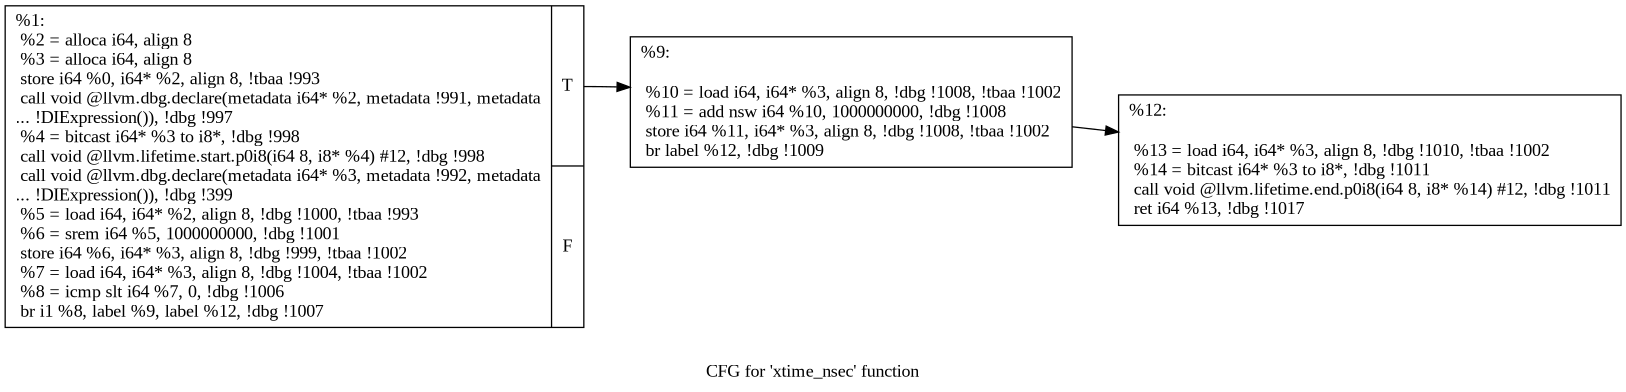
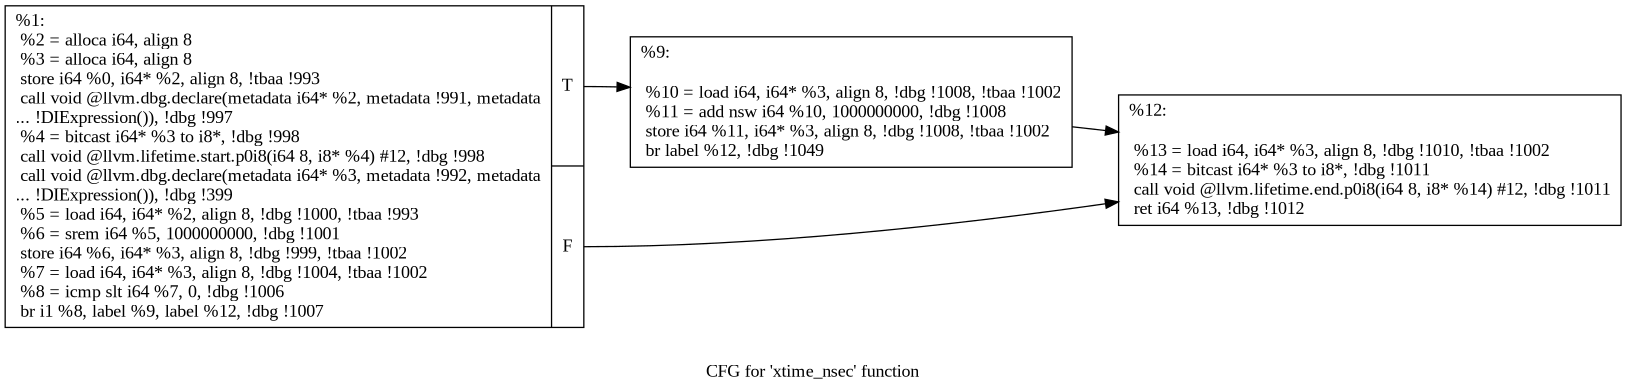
  digraph {
    fontname="Liberation Serif"
    label="CFG for 'xtime_nsec' function"
    rankdir=LR
    node [fontname="Liberation Serif" shape=record]
    edge [fontname="Liberation Serif"]
    n1 [label="{%1:\l  %2 = alloca i64, align 8\l  %3 = alloca i64, align 8\l  store i64 %0, i64* %2, align 8, !tbaa !993\l  call void @llvm.dbg.declare(metadata i64* %2, metadata !991, metadata\l... !DIExpression()), !dbg !997\l  %4 = bitcast i64* %3 to i8*, !dbg !998\l  call void @llvm.lifetime.start.p0i8(i64 8, i8* %4) #12, !dbg !998\l  call void @llvm.dbg.declare(metadata i64* %3, metadata !992, metadata\l... !DIExpression()), !dbg !399\l  %5 = load i64, i64* %2, align 8, !dbg !1000, !tbaa !993\l  %6 = srem i64 %5, 1000000000, !dbg !1001\l  store i64 %6, i64* %3, align 8, !dbg !999, !tbaa !1002\l  %7 = load i64, i64* %3, align 8, !dbg !1004, !tbaa !1002\l  %8 = icmp slt i64 %7, 0, !dbg !1006\l  br i1 %8, label %9, label %12, !dbg !1007\l|{<s0>T|<s1>F}}"]
-   n2 [label="{%9:\l\l  %10 = load i64, i64* %3, align 8, !dbg !1008, !tbaa !1002\l  %11 = add nsw i64 %10, 1000000000, !dbg !1008\l  store i64 %11, i64* %3, align 8, !dbg !1008, !tbaa !1002\l  br label %12, !dbg !1009\l}"]
-   n3 [label="{%12:\l\l  %13 = load i64, i64* %3, align 8, !dbg !1010, !tbaa !1002\l  %14 = bitcast i64* %3 to i8*, !dbg !1011\l  call void @llvm.lifetime.end.p0i8(i64 8, i8* %14) #12, !dbg !1011\l  ret i64 %13, !dbg !1017\l}"]
+   n2 [label="{%9:\l\l  %10 = load i64, i64* %3, align 8, !dbg !1008, !tbaa !1002\l  %11 = add nsw i64 %10, 1000000000, !dbg !1008\l  store i64 %11, i64* %3, align 8, !dbg !1008, !tbaa !1002\l  br label %12, !dbg !1049\l}"]
+   n3 [label="{%12:\l\l  %13 = load i64, i64* %3, align 8, !dbg !1010, !tbaa !1002\l  %14 = bitcast i64* %3 to i8*, !dbg !1011\l  call void @llvm.lifetime.end.p0i8(i64 8, i8* %14) #12, !dbg !1011\l  ret i64 %13, !dbg !1012\l}"]
    n1 -> n2 [tailport=s0]
+   n1 -> n3 [tailport=s1]
    n2 -> n3
  }
